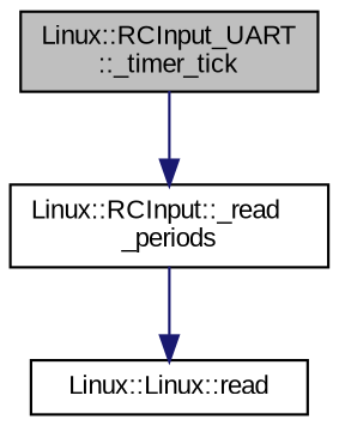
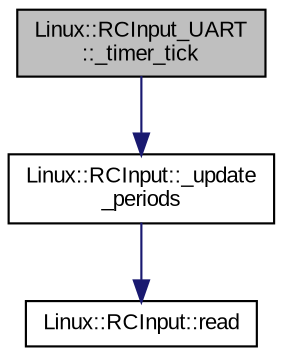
  digraph {
    fontname="Liberation Sans"
    rankdir=TB
    node [color=black fillcolor=white fontname="Liberation Sans" fontsize=10 shape=record style=filled]
    edge [color=midnightblue fontname="Liberation Sans" fontsize=10 labelfontname=Helvetica labelfontsize=10 style=solid]
    n1 [fillcolor=grey75 fontcolor=black height=0.2 label="Linux::RCInput_UART\l::_timer_tick" width=0.4]
-   n2 [height=0.2 label="Linux::RCInput::_read\l_periods" width=0.4]
-   n3 [height=0.2 label="Linux::Linux::read" width=0.4]
+   n2 [height=0.2 label="Linux::RCInput::_update\l_periods" width=0.4]
+   n3 [height=0.2 label="Linux::RCInput::read" width=0.4]
    n1 -> n2
    n2 -> n3
  }
